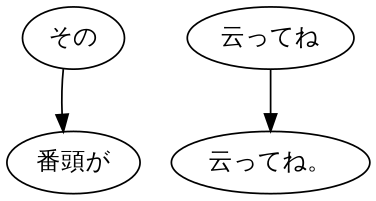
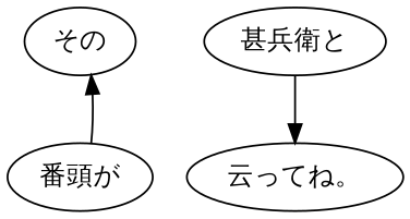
  digraph {
    n1 [label="その"]
    n2 [label="番頭が"]
    n3 [label="云ってね。"]
-   n4 [label="云ってね"]
-   n1 -> n2
+   n4 [label="甚兵衛と"]
+   n2 -> n1
    n4 -> n3
  }
